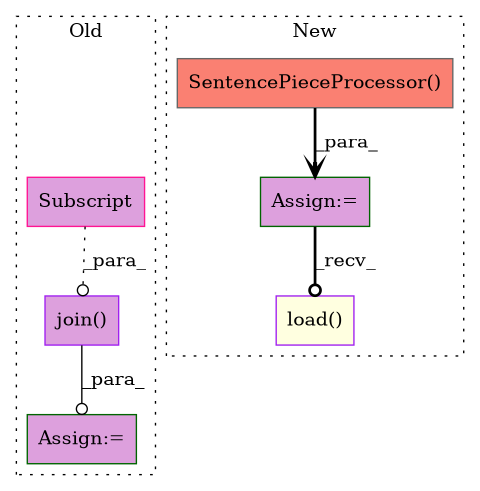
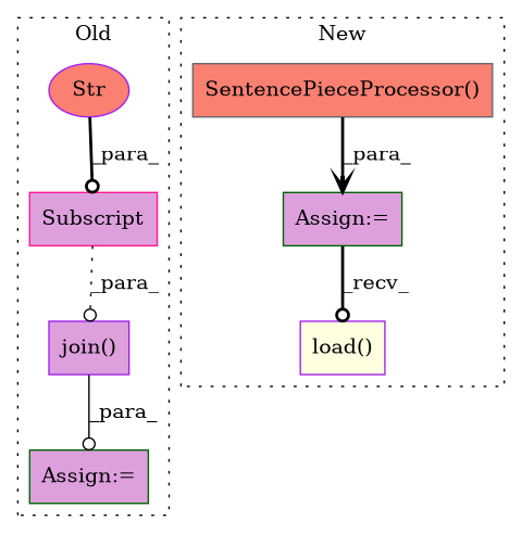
  digraph {
    node [a=75 color=purple fillcolor=plum l=3 shape=box style=filled]
    edge [arrowhead=odot style=bold]
    n1 [l="22,7" label="join()" s="2543,2649"]
    n2 [a=68 color=darkgreen label="Assign:=" s=2540]
    n3 [a=63 color=deeppink l="22,0" label=Subscript s="2565,0"]
+   n4 [a=66 fillcolor=salmon l=13 label=Str s=2573 shape=ellipse]
    n5 [fillcolor=lightyellow l="15,1" label="load()" s="2826,2856"]
    n6 [a=68 color=darkgreen label="Assign:=" s=2790]
    n7 [color=gray40 fillcolor=salmon l=28 label="SentencePieceProcessor()" s=2793]
    subgraph cluster_1 {
      label=Old
      style=dotted
      n1
      n2
      n3
+     n4
    }
    subgraph cluster_2 {
      label=New
      style=dotted
      n5
      n6
      n7
    }
    n1 -> n2 [label=_para_ style=solid]
    n3 -> n1 [label=_para_ style=dotted]
+   n4 -> n3 [label=_para_]
    n6 -> n5 [label=_recv_]
    n7 -> n6 [arrowhead=vee label=_para_]
  }
